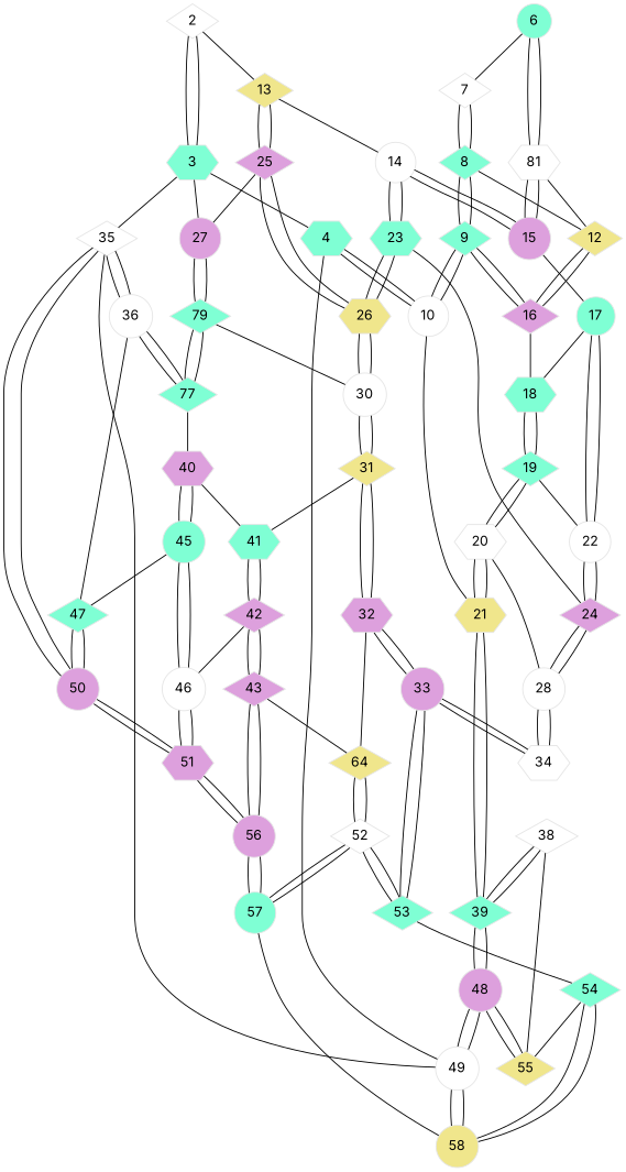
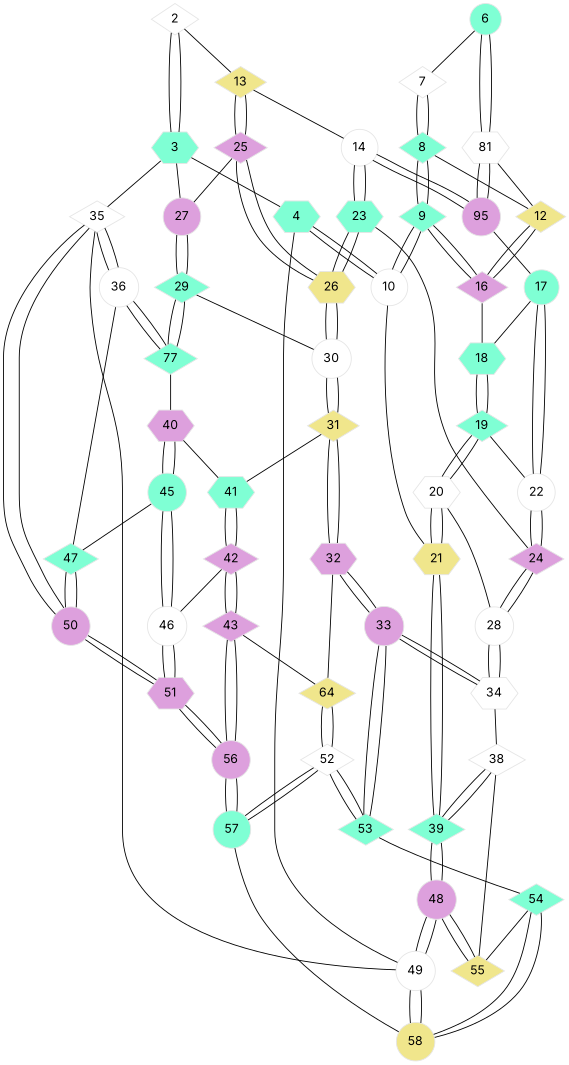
  graph {
    fontname=Inter
    node [color=gray90 fillcolor=aquamarine fontname=Inter shape=diamond style=filled]
    edge [fontname=Inter]
    2 [fillcolor=white]
    3 [shape=hexagon]
    13 [fillcolor=khaki]
    6 [shape=circle]
    7 [fillcolor=white]
    n6 [fillcolor=white label=81 shape=hexagon]
    4 [shape=hexagon]
    27 [fillcolor=plum shape=circle]
    35 [fillcolor=white]
    14 [fillcolor=white shape=circle]
    25 [fillcolor=plum]
    10 [fillcolor=white shape=circle]
    49 [fillcolor=white shape=circle]
-   29 [label=79]
+   29
    36 [fillcolor=white shape=circle]
    50 [fillcolor=plum shape=circle]
    21 [fillcolor=khaki shape=hexagon]
    58 [fillcolor=khaki shape=circle]
    8
    12 [fillcolor=khaki]
-   15 [fillcolor=plum shape=circle]
+   15 [fillcolor=plum shape=circle label=95]
    9
    16 [fillcolor=plum]
    18 [shape=hexagon]
    39
    17 [shape=circle]
    23 [shape=hexagon]
    26 [fillcolor=khaki shape=hexagon]
    24 [fillcolor=plum]
    22 [fillcolor=white shape=circle]
    19
    20 [fillcolor=white shape=hexagon]
    28 [fillcolor=white shape=circle]
    34 [fillcolor=white shape=hexagon]
    48 [fillcolor=plum shape=circle]
    30 [fillcolor=white shape=circle]
    31 [fillcolor=khaki]
    n38 [label=77]
    38 [fillcolor=white]
    40 [fillcolor=plum shape=hexagon]
    32 [fillcolor=plum shape=hexagon]
    41 [shape=hexagon]
    33 [fillcolor=plum shape=circle]
    n44 [fillcolor=khaki label=64]
    42 [fillcolor=plum]
    53
    52 [fillcolor=white]
    54
    55 [fillcolor=khaki]
    47
    51 [fillcolor=plum shape=hexagon]
    45 [shape=circle]
    46 [fillcolor=white shape=circle]
    43 [fillcolor=plum]
    56 [fillcolor=plum shape=circle]
    57 [shape=circle]
    2 -- 3
    2 -- 3
    2 -- 13
    3 -- 4
    3 -- 27
    3 -- 35
    13 -- 14
    13 -- 25
    13 -- 25
    6 -- 7
    6 -- n6
    6 -- n6
    7 -- 8
    7 -- 8
    n6 -- 12
    n6 -- 15
    n6 -- 15
    4 -- 10
    4 -- 10
    4 -- 49
    27 -- 29
    27 -- 29
    35 -- 49
    35 -- 36
    35 -- 36
    35 -- 50
    35 -- 50
    14 -- 15
    14 -- 15
    14 -- 23
    14 -- 23
    25 -- 27
    25 -- 26
    25 -- 26
    10 -- 21
    49 -- 58
    49 -- 58
    29 -- 30
    29 -- n38
    29 -- n38
    36 -- n38
    36 -- n38
    36 -- 47
    50 -- 51
    50 -- 51
    21 -- 39
    21 -- 39
    8 -- 12
    8 -- 9
    8 -- 9
    12 -- 16
    12 -- 16
    15 -- 17
    9 -- 10
    9 -- 10
    9 -- 16
    9 -- 16
    16 -- 18
    18 -- 19
    18 -- 19
    39 -- 48
    39 -- 48
    17 -- 18
    17 -- 22
    17 -- 22
    23 -- 26
    23 -- 26
    23 -- 24
    26 -- 30
    26 -- 30
    24 -- 28
    24 -- 28
    22 -- 24
    22 -- 24
    19 -- 22
    19 -- 20
    19 -- 20
    20 -- 21
    20 -- 21
    20 -- 28
    28 -- 34
    28 -- 34
+   34 -- 38
    48 -- 49
    48 -- 49
    48 -- 55
    48 -- 55
    30 -- 31
    30 -- 31
    31 -- 32
    31 -- 32
    31 -- 41
    n38 -- 40
    38 -- 39
    38 -- 39
    38 -- 55
    40 -- 41
    40 -- 45
    40 -- 45
    32 -- 33
    32 -- 33
    32 -- n44
    41 -- 42
    41 -- 42
    33 -- 34
    33 -- 34
    33 -- 53
    33 -- 53
    n44 -- 52
    n44 -- 52
    42 -- 46
    42 -- 43
    42 -- 43
    53 -- 54
    52 -- 53
    52 -- 53
    52 -- 57
    52 -- 57
    54 -- 58
    54 -- 58
    54 -- 55
    47 -- 50
    47 -- 50
    51 -- 56
    51 -- 56
    45 -- 47
    45 -- 46
    45 -- 46
    46 -- 51
    46 -- 51
    43 -- n44
    43 -- 56
    43 -- 56
    56 -- 57
    56 -- 57
    57 -- 58
  }
